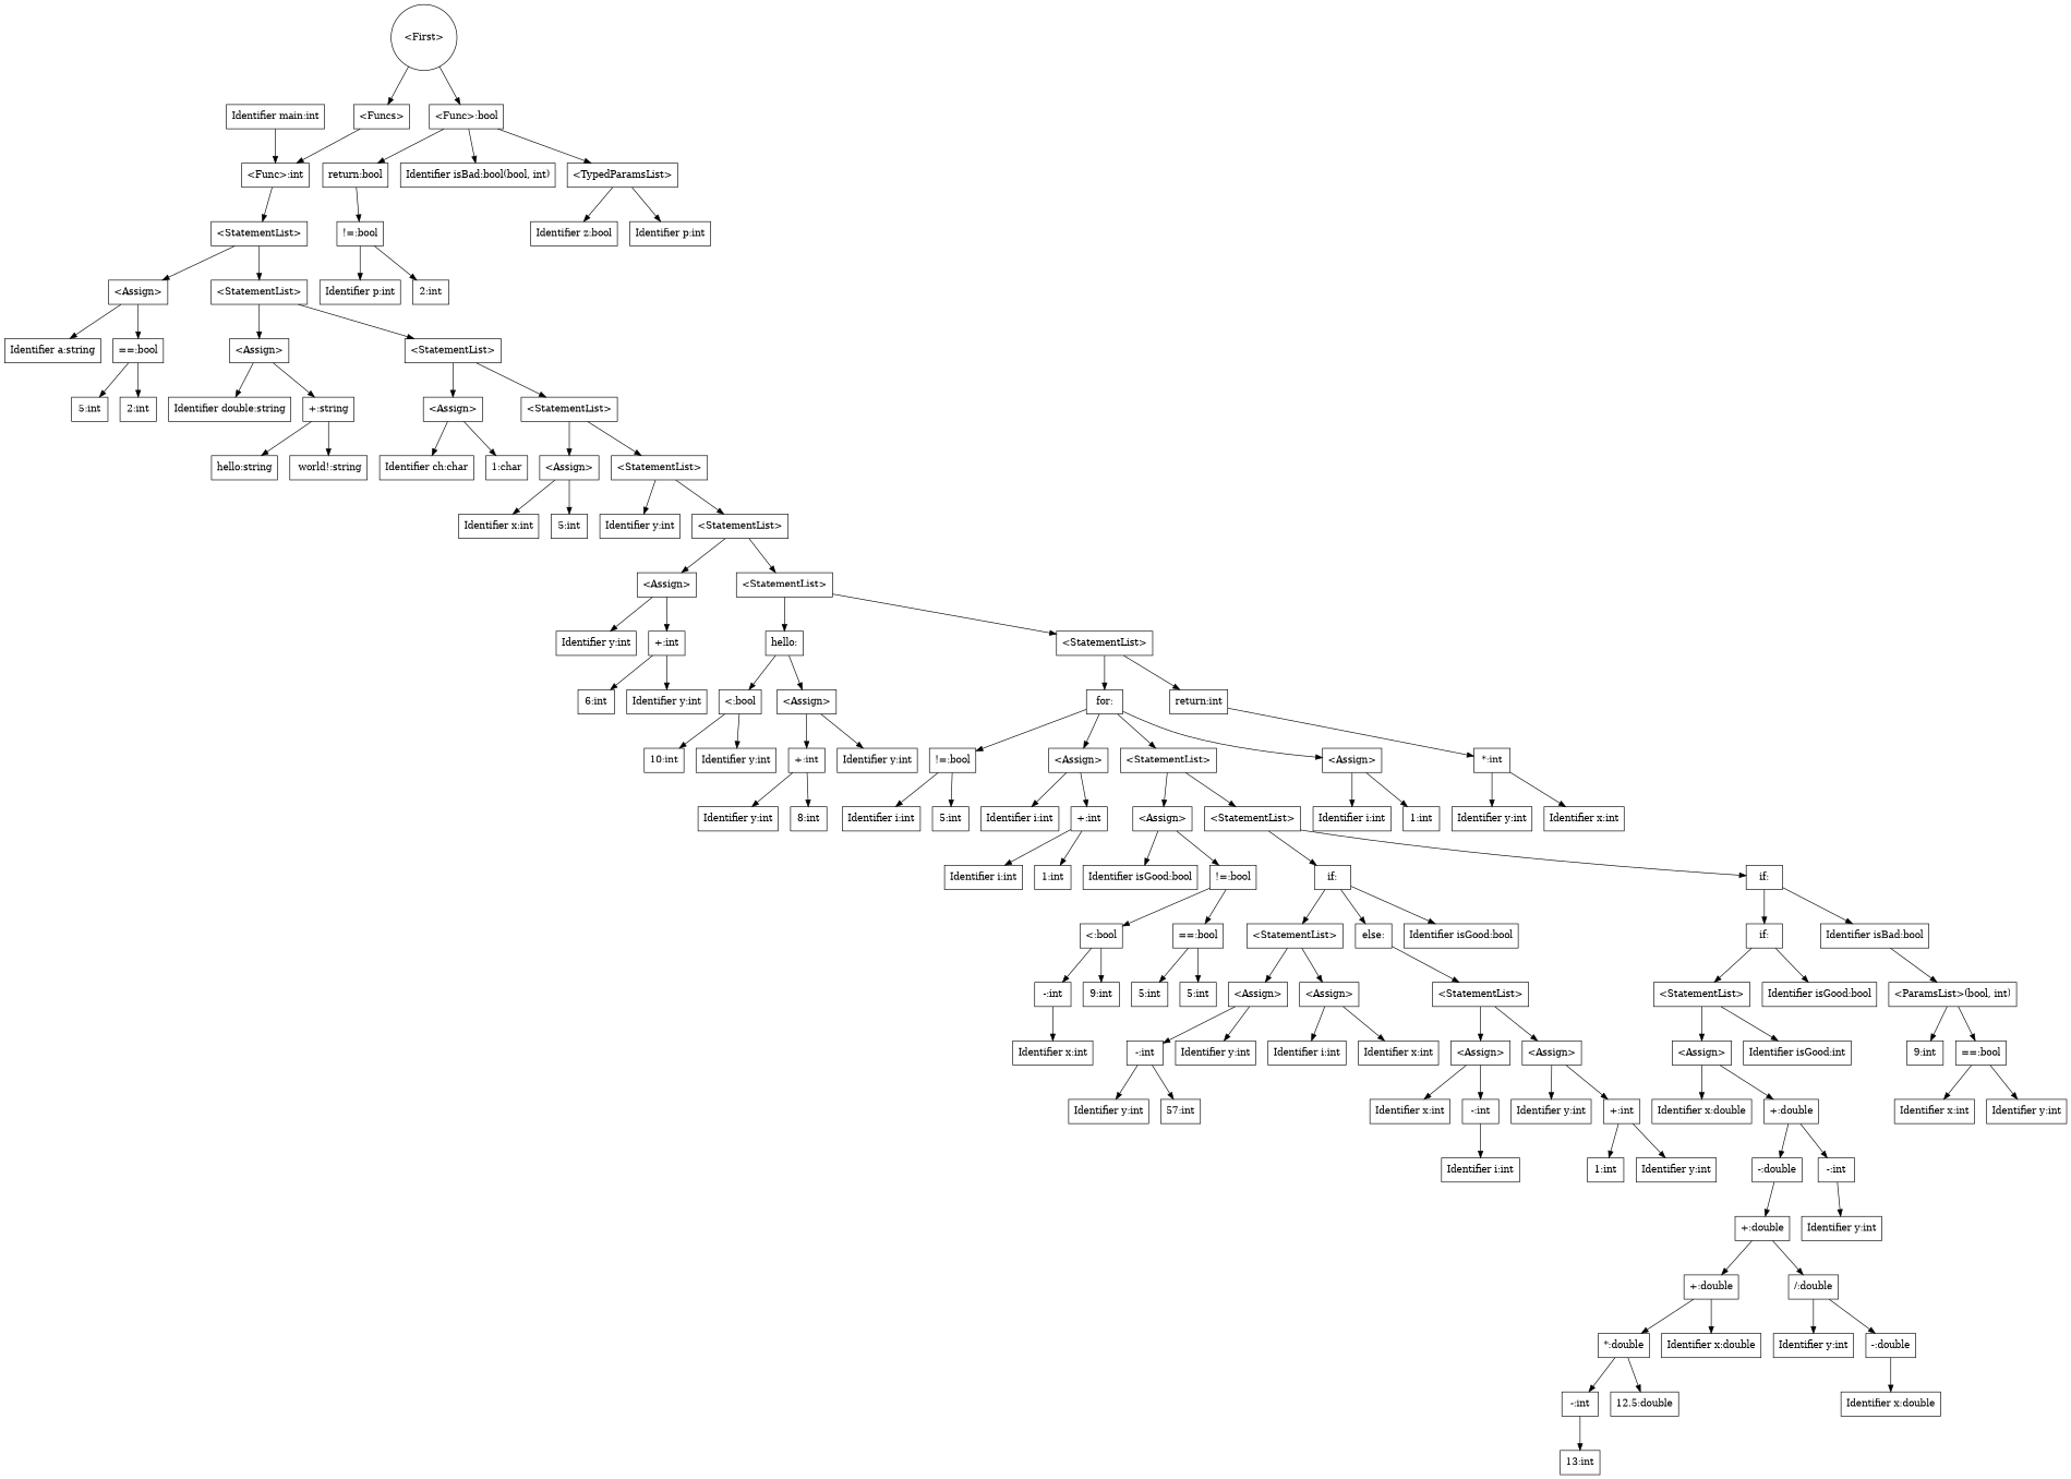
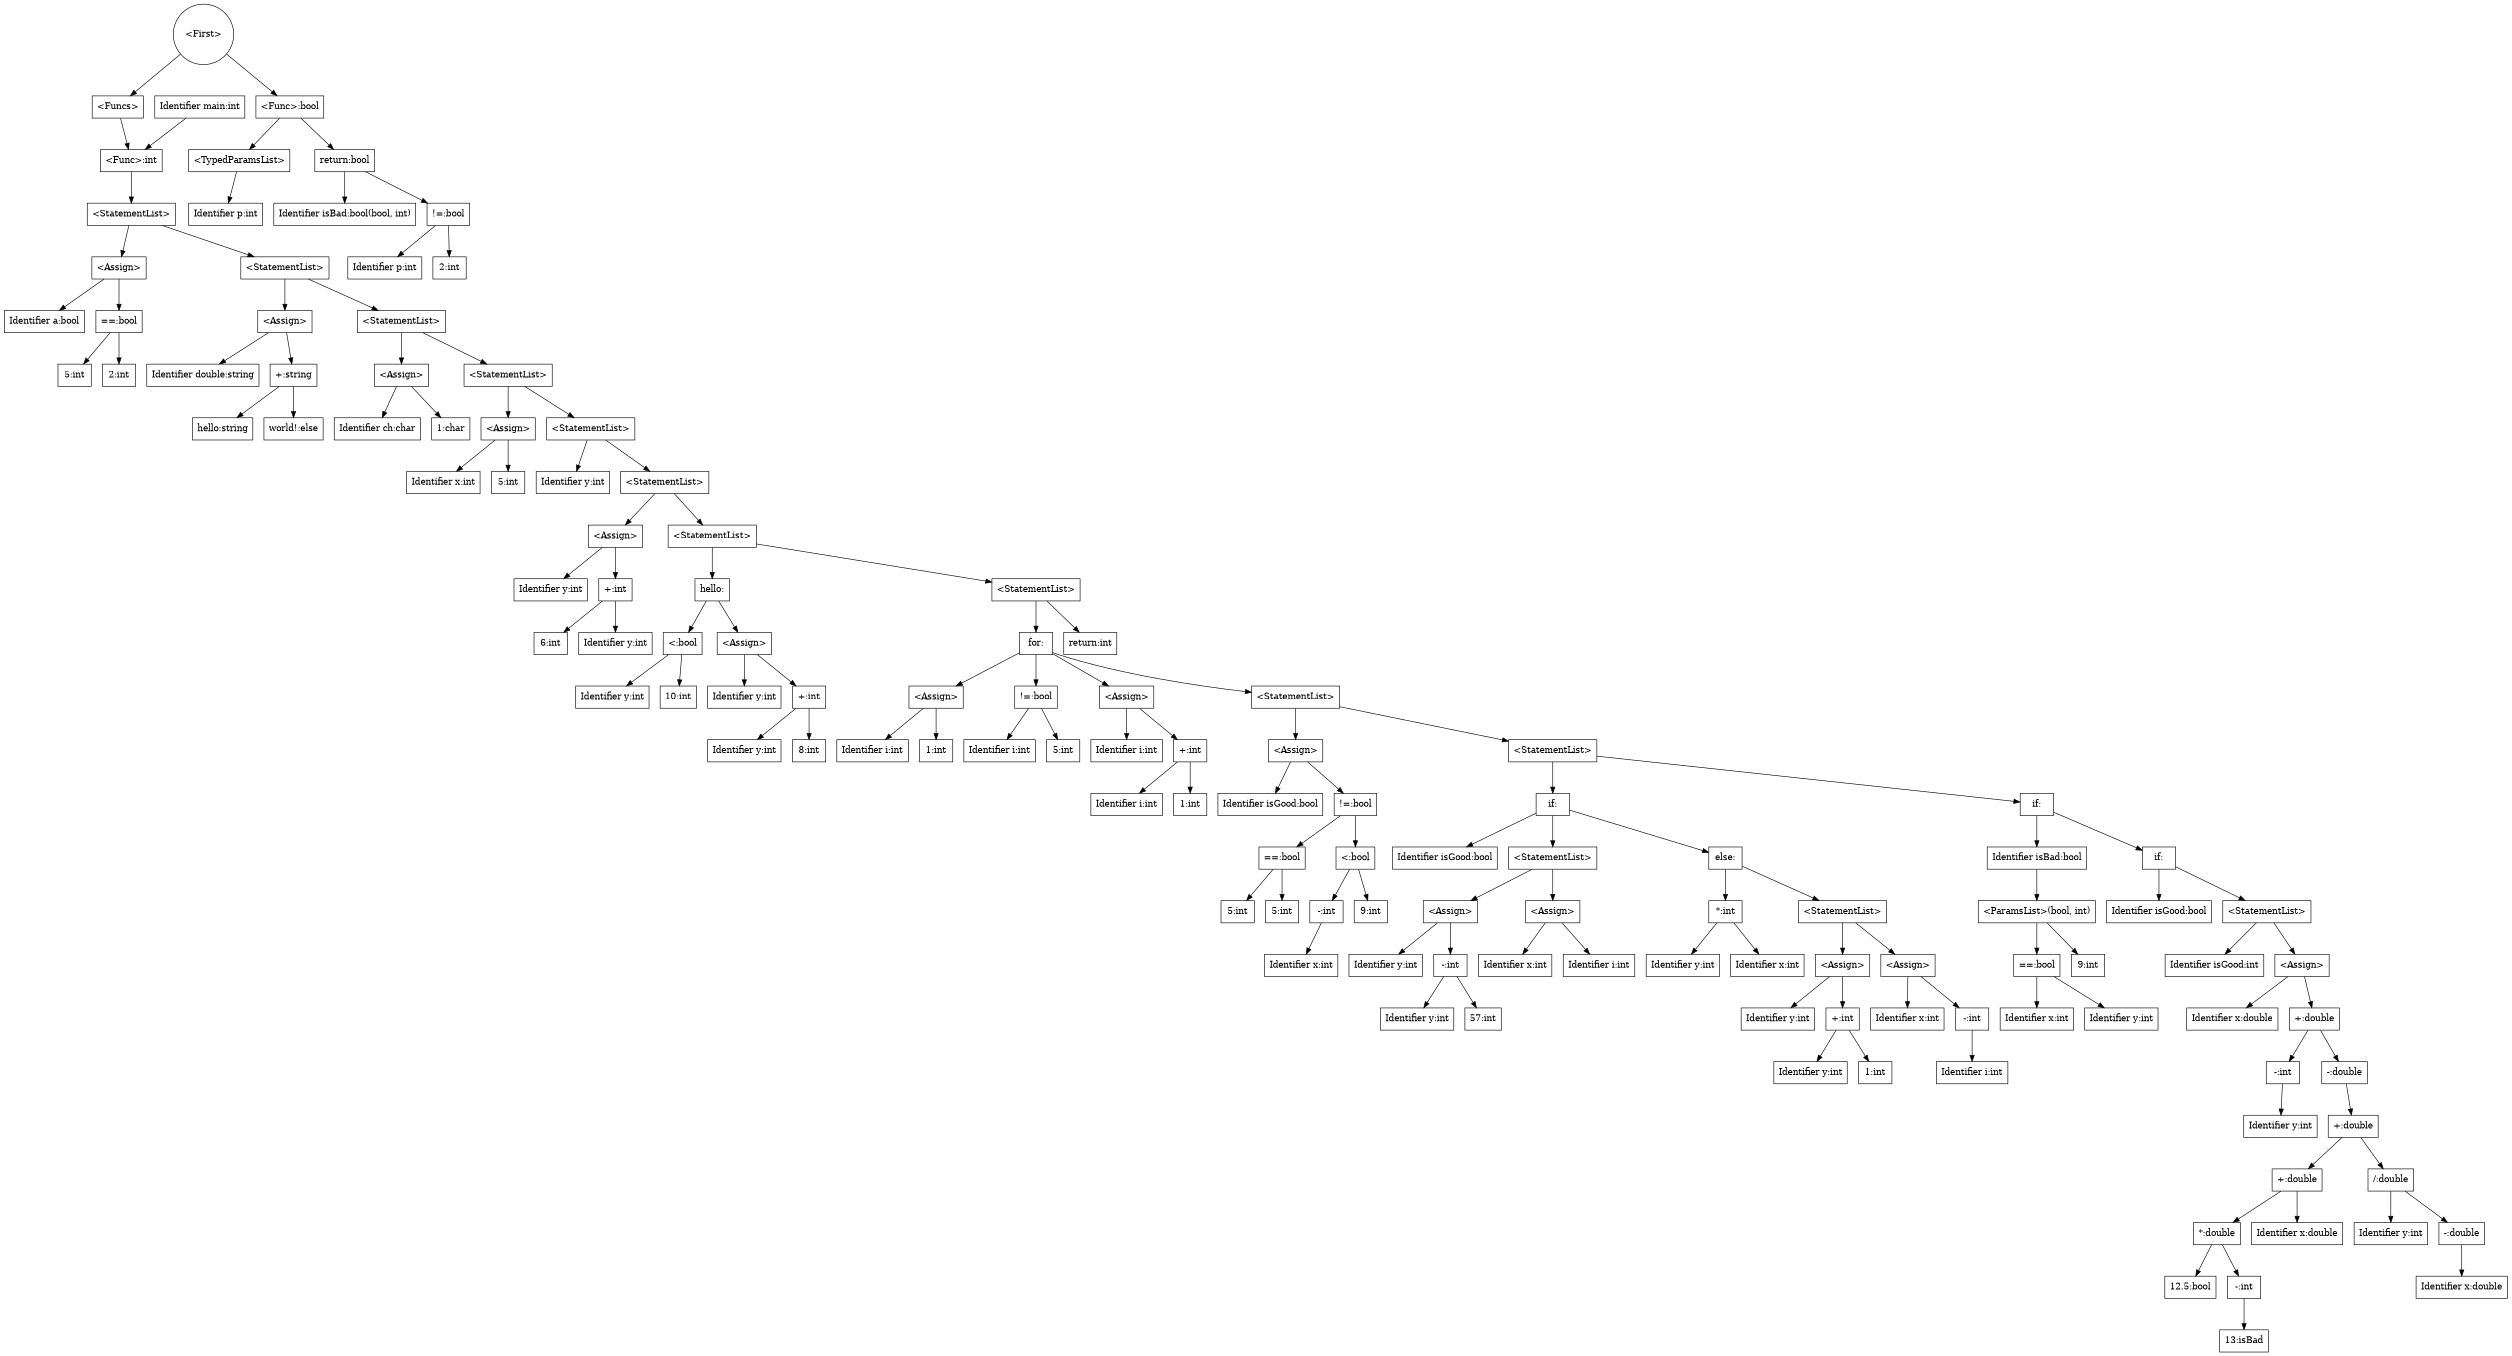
  digraph {
    node [shape=box]
    n1 [label="<First>" shape=circle]
    n2 [label="<Funcs>"]
    n3 [label="<Func>:bool"]
    n4 [label="<Func>:int"]
    n5 [label="Identifier isBad:bool(bool, int)"]
    n6 [label="<TypedParamsList>"]
    n7 [label="return:bool"]
    n8 [label="<StatementList>"]
-   n9 [label="Identifier z:bool"]
    n10 [label="Identifier p:int"]
    n11 [label="!=:bool"]
    n12 [label="Identifier p:int"]
    n13 [label="2:int"]
    n14 [label="Identifier main:int"]
    n15 [label="<Assign>"]
    n16 [label="<StatementList>"]
-   n17 [label="Identifier a:string"]
+   n17 [label="Identifier a:bool"]
    n18 [label="==:bool"]
    n19 [label="<Assign>"]
    n20 [label="<StatementList>"]
    n21 [label="5:int"]
    n22 [label="2:int"]
    n23 [label="Identifier double:string"]
    n24 [label="+:string"]
    n25 [label="<Assign>"]
    n26 [label="<StatementList>"]
    n27 [label="hello:string"]
-   n28 [label=" world!:string"]
+   n28 [label="world!:else"]
    n29 [label="Identifier ch:char"]
    n30 [label="1:char"]
    n31 [label="<Assign>"]
    n32 [label="<StatementList>"]
    n33 [label="Identifier x:int"]
    n34 [label="5:int"]
    n35 [label="Identifier y:int"]
    n36 [label="<StatementList>"]
    n37 [label="<Assign>"]
    n38 [label="<StatementList>"]
    n39 [label="Identifier y:int"]
    n40 [label="+:int"]
    n41 [label="hello:"]
    n42 [label="<StatementList>"]
    n43 [label="6:int"]
    n44 [label="Identifier y:int"]
    n45 [label="<:bool"]
    n46 [label="<Assign>"]
    n47 [label="for:"]
    n48 [label="return:int"]
    n49 [label="Identifier y:int"]
    n50 [label="10:int"]
    n51 [label="Identifier y:int"]
    n52 [label="+:int"]
    n53 [label="Identifier y:int"]
    n54 [label="8:int"]
    n55 [label="<Assign>"]
    n56 [label="!=:bool"]
    n57 [label="<Assign>"]
    n58 [label="<StatementList>"]
    n59 [label="*:int"]
    n60 [label="Identifier i:int"]
    n61 [label="1:int"]
    n62 [label="Identifier i:int"]
    n63 [label="5:int"]
    n64 [label="Identifier i:int"]
    n65 [label="+:int"]
    n66 [label="<Assign>"]
    n67 [label="<StatementList>"]
    n68 [label="Identifier i:int"]
    n69 [label="1:int"]
    n70 [label="Identifier isGood:bool"]
    n71 [label="!=:bool"]
    n72 [label="if:"]
    n73 [label="if:"]
    n74 [label="==:bool"]
    n75 [label="<:bool"]
    n76 [label="5:int"]
    n77 [label="5:int"]
    n78 [label="-:int"]
    n79 [label="9:int"]
    n80 [label="Identifier x:int"]
    n81 [label="Identifier isGood:bool"]
    n82 [label="<StatementList>"]
    n83 [label="else:"]
    n84 [label="Identifier isBad:bool"]
    n85 [label="if:"]
    n86 [label="<Assign>"]
    n87 [label="<Assign>"]
    n88 [label="<StatementList>"]
    n89 [label="Identifier y:int"]
    n90 [label="-:int"]
    n91 [label="Identifier x:int"]
    n92 [label="Identifier i:int"]
    n93 [label="Identifier y:int"]
    n94 [label="57:int"]
    n95 [label="<Assign>"]
    n96 [label="<Assign>"]
    n97 [label="Identifier y:int"]
    n98 [label="+:int"]
    n99 [label="Identifier x:int"]
    n100 [label="-:int"]
    n101 [label="Identifier y:int"]
    n102 [label="1:int"]
    n103 [label="Identifier i:int"]
    n104 [label="<ParamsList>(bool, int)"]
    n105 [label="Identifier isGood:bool"]
    n106 [label="<StatementList>"]
    n107 [label="==:bool"]
    n108 [label="9:int"]
    n109 [label="Identifier x:int"]
    n110 [label="Identifier y:int"]
    n111 [label="Identifier isGood:int"]
    n112 [label="<Assign>"]
    n113 [label="Identifier x:double"]
    n114 [label="+:double"]
    n115 [label="-:int"]
    n116 [label="-:double"]
    n117 [label="Identifier y:int"]
    n118 [label="+:double"]
    n119 [label="+:double"]
    n120 [label="/:double"]
    n121 [label="*:double"]
    n122 [label="Identifier x:double"]
    n123 [label="Identifier y:int"]
    n124 [label="-:double"]
-   n125 [label="12.5:double"]
+   n125 [label="12.5:bool"]
    n126 [label="-:int"]
-   n127 [label="13:int"]
+   n127 [label="13:isBad"]
    n128 [label="Identifier x:double"]
    n129 [label="Identifier y:int"]
    n130 [label="Identifier x:int"]
    n1 -> n2 [label=" "]
    n1 -> n3 [label=" "]
    n2 -> n4 [label=" "]
-   n3 -> n5 [label=" "]
+   n7 -> n5 [label=" "]
    n3 -> n6 [label=" "]
    n3 -> n7 [label=" "]
    n4 -> n8 [label=" "]
-   n6 -> n9 [label=" "]
    n6 -> n10 [label=" "]
    n7 -> n11 [label=" "]
    n8 -> n15 [label=" "]
    n8 -> n16 [label=" "]
    n11 -> n12 [label=" "]
    n11 -> n13 [label=" "]
    n14 -> n4 [label=" "]
    n15 -> n17 [label=" "]
    n15 -> n18 [label=" "]
    n16 -> n19 [label=" "]
    n16 -> n20 [label=" "]
    n18 -> n21 [label=" "]
    n18 -> n22 [label=" "]
    n19 -> n23 [label=" "]
    n19 -> n24 [label=" "]
    n20 -> n25 [label=" "]
    n20 -> n26 [label=" "]
    n24 -> n27 [label=" "]
    n24 -> n28 [label=" "]
    n25 -> n29 [label=" "]
    n25 -> n30 [label=" "]
    n26 -> n31 [label=" "]
    n26 -> n32 [label=" "]
    n31 -> n33 [label=" "]
    n31 -> n34 [label=" "]
    n32 -> n35 [label=" "]
    n32 -> n36 [label=" "]
    n36 -> n37 [label=" "]
    n36 -> n38 [label=" "]
    n37 -> n39 [label=" "]
    n37 -> n40 [label=" "]
    n38 -> n41 [label=" "]
    n38 -> n42 [label=" "]
    n40 -> n43 [label=" "]
    n40 -> n44 [label=" "]
    n41 -> n45 [label=" "]
    n41 -> n46 [label=" "]
    n42 -> n47 [label=" "]
    n42 -> n48 [label=" "]
    n45 -> n49 [label=" "]
    n45 -> n50 [label=" "]
    n46 -> n51 [label=" "]
    n46 -> n52 [label=" "]
    n47 -> n55 [label=" "]
    n47 -> n56 [label=" "]
    n47 -> n57 [label=" "]
    n47 -> n58 [label=" "]
-   n48 -> n59 [label=" "]
+   n83 -> n59 [label=" "]
    n52 -> n53 [label=" "]
    n52 -> n54 [label=" "]
    n55 -> n60 [label=" "]
    n55 -> n61 [label=" "]
    n56 -> n62 [label=" "]
    n56 -> n63 [label=" "]
    n57 -> n64 [label=" "]
    n57 -> n65 [label=" "]
    n58 -> n66 [label=" "]
    n58 -> n67 [label=" "]
    n59 -> n129 [label=" "]
    n59 -> n130 [label=" "]
    n65 -> n68 [label=" "]
    n65 -> n69 [label=" "]
    n66 -> n70 [label=" "]
    n66 -> n71 [label=" "]
    n67 -> n72 [label=" "]
    n67 -> n73 [label=" "]
    n71 -> n74 [label=" "]
    n71 -> n75 [label=" "]
    n72 -> n81 [label=" "]
    n72 -> n82 [label=" "]
    n72 -> n83 [label=" "]
    n73 -> n84 [label=" "]
    n73 -> n85 [label=" "]
    n74 -> n76 [label=" "]
    n74 -> n77 [label=" "]
    n75 -> n78 [label=" "]
    n75 -> n79 [label=" "]
    n78 -> n80 [label=" "]
    n82 -> n86 [label=" "]
    n82 -> n87 [label=" "]
    n83 -> n88 [label=" "]
    n84 -> n104 [label=" "]
    n85 -> n105 [label=" "]
    n85 -> n106 [label=" "]
    n86 -> n89 [label=" "]
    n86 -> n90 [label=" "]
    n87 -> n91 [label=" "]
    n87 -> n92 [label=" "]
    n88 -> n95 [label=" "]
    n88 -> n96 [label=" "]
    n90 -> n93 [label=" "]
    n90 -> n94 [label=" "]
    n95 -> n97 [label=" "]
    n95 -> n98 [label=" "]
    n96 -> n99 [label=" "]
    n96 -> n100 [label=" "]
    n98 -> n101 [label=" "]
    n98 -> n102 [label=" "]
    n100 -> n103 [label=" "]
    n104 -> n107 [label=" "]
    n104 -> n108 [label=" "]
    n106 -> n111 [label=" "]
    n106 -> n112 [label=" "]
    n107 -> n109 [label=" "]
    n107 -> n110 [label=" "]
    n112 -> n113 [label=" "]
    n112 -> n114 [label=" "]
    n114 -> n115 [label=" "]
    n114 -> n116 [label=" "]
    n115 -> n117 [label=" "]
    n116 -> n118 [label=" "]
    n118 -> n119 [label=" "]
    n118 -> n120 [label=" "]
    n119 -> n121 [label=" "]
    n119 -> n122 [label=" "]
    n120 -> n123 [label=" "]
    n120 -> n124 [label=" "]
    n121 -> n125 [label=" "]
    n121 -> n126 [label=" "]
    n124 -> n128 [label=" "]
    n126 -> n127 [label=" "]
  }
